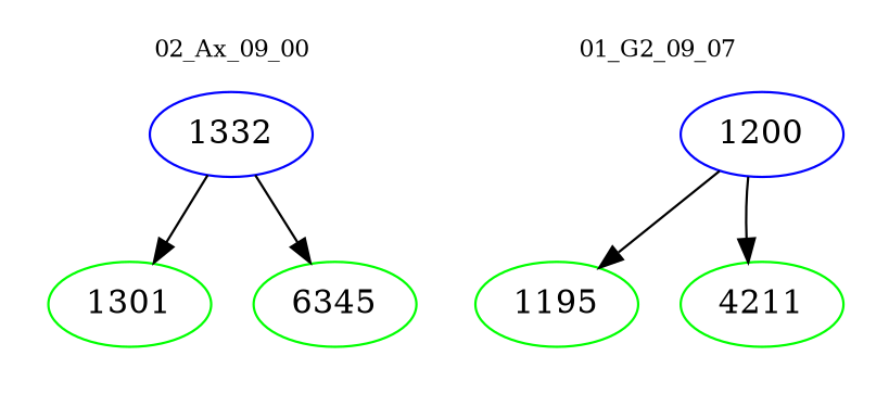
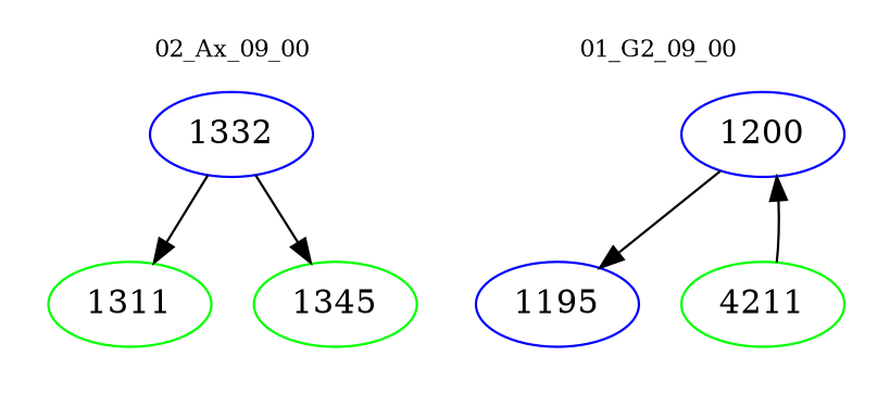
  digraph {
    node [color=green]
    edge [color=black]
    n1 [color=blue label=1332]
-   n2 [label=1301]
-   n3 [label=6345]
+   n2 [label=1311]
+   n3 [label=1345]
    n4 [color=blue label=1200]
-   n5 [label=1195]
+   n5 [color=blue label=1195]
    n6 [label=4211]
    subgraph cluster_1 {
      color=white
      fontsize=10
      label="02_Ax_09_00"
      n1
      n2
      n3
    }
    subgraph cluster_2 {
      color=white
      fontsize=10
-     label="01_G2_09_07"
+     label="01_G2_09_00"
      n4
      n5
      n6
    }
    n1 -> n2
    n1 -> n3
    n4 -> n5
-   n4 -> n6
+   n6 -> n4
  }
